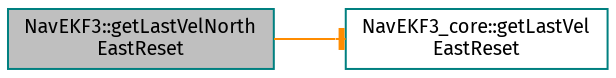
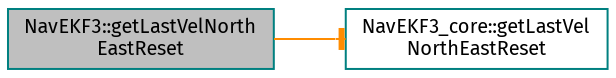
  digraph {
    rankdir=LR
    fontname="Fira Sans"
    node [color=teal fontname="Fira Sans" fontsize=10 shape=record style=filled]
    n1 [fillcolor=grey75 fontcolor=black height=0.2 label="NavEKF3::getLastVelNorth\lEastReset" width=0.4]
-   n2 [fillcolor=white height=0.2 label="NavEKF3_core::getLastVel\lEastReset" width=0.4]
+   n2 [fillcolor=white height=0.2 label="NavEKF3_core::getLastVel\lNorthEastReset" width=0.4]
    n1 -> n2 [color=darkorange fontname="Fira Sans" fontsize=10 labelfontname=Helvetica labelfontsize=10 style=solid arrowhead=tee]
  }
